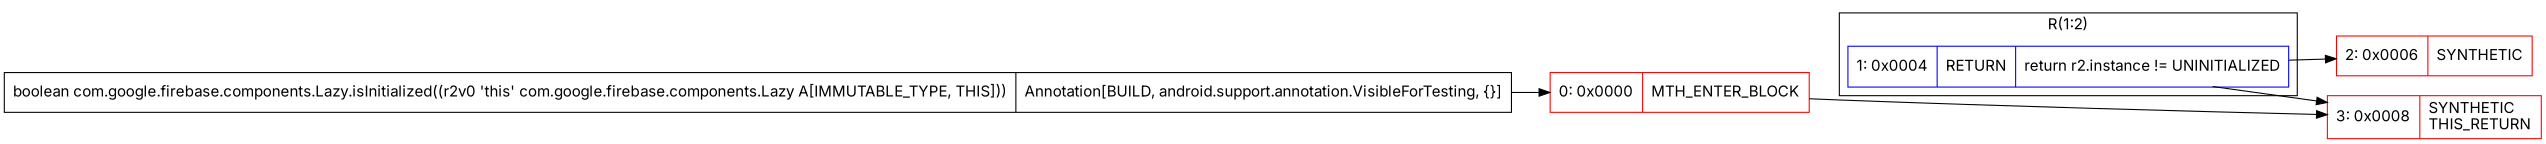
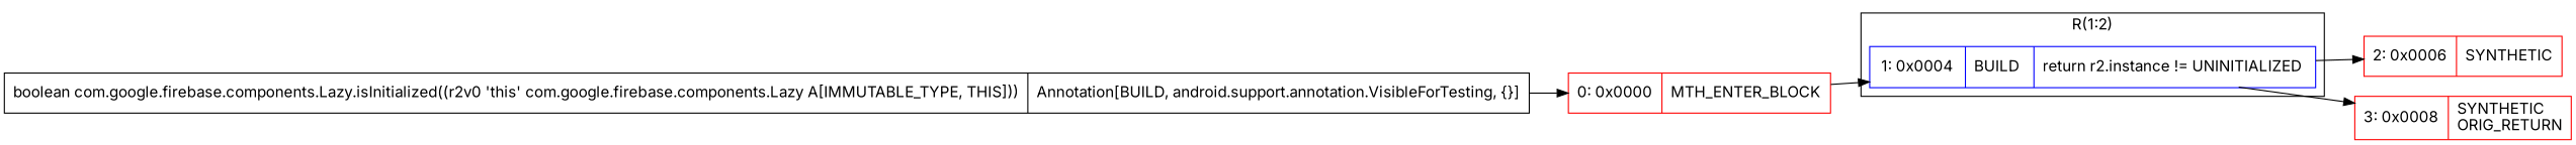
  digraph {
    fontname=Inter
    rankdir=LR
    node [color=red fontname=Inter shape=record]
    edge [fontname=Inter]
-   n1 [color=blue label="{1\:\ 0x0004|RETURN\l|return r2.instance != UNINITIALIZED\l}"]
+   n1 [color=blue label="{1\:\ 0x0004|BUILD\l|return r2.instance != UNINITIALIZED\l}"]
    n2 [label="{2\:\ 0x0006|SYNTHETIC\l}"]
-   n3 [label="{3\:\ 0x0008|SYNTHETIC\lTHIS_RETURN\l}"]
+   n3 [label="{3\:\ 0x0008|SYNTHETIC\lORIG_RETURN\l}"]
    n4 [label="{0\:\ 0x0000|MTH_ENTER_BLOCK\l}"]
    n5 [label="{boolean com.google.firebase.components.Lazy.isInitialized((r2v0 'this' com.google.firebase.components.Lazy A[IMMUTABLE_TYPE, THIS]))  | Annotation[BUILD, android.support.annotation.VisibleForTesting, \{\}]\l}" color=""]
    subgraph cluster_1 {
      label="R(1:2)"
      n1
    }
    n1 -> n2
    n1 -> n3
-   n4 -> n3
+   n4 -> n1
    n5 -> n4
  }
